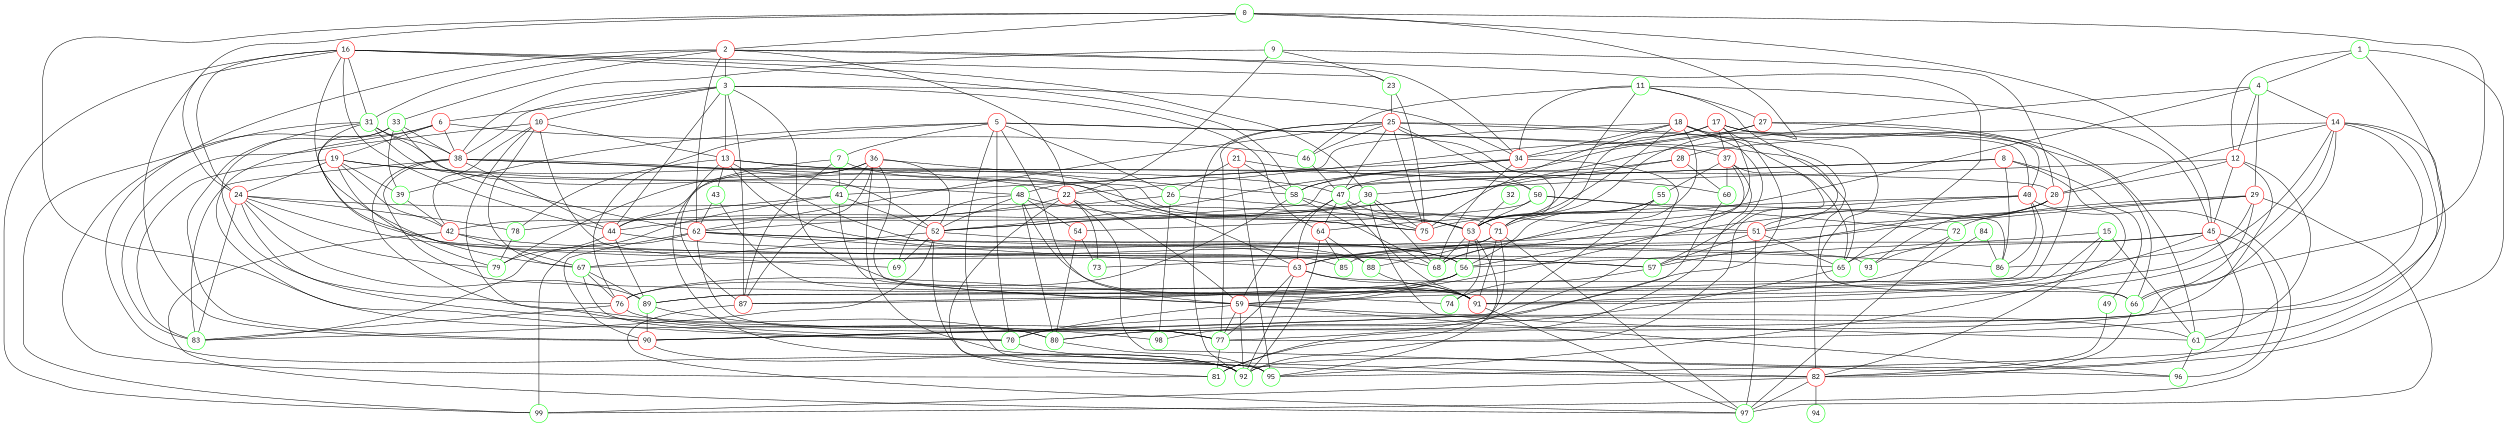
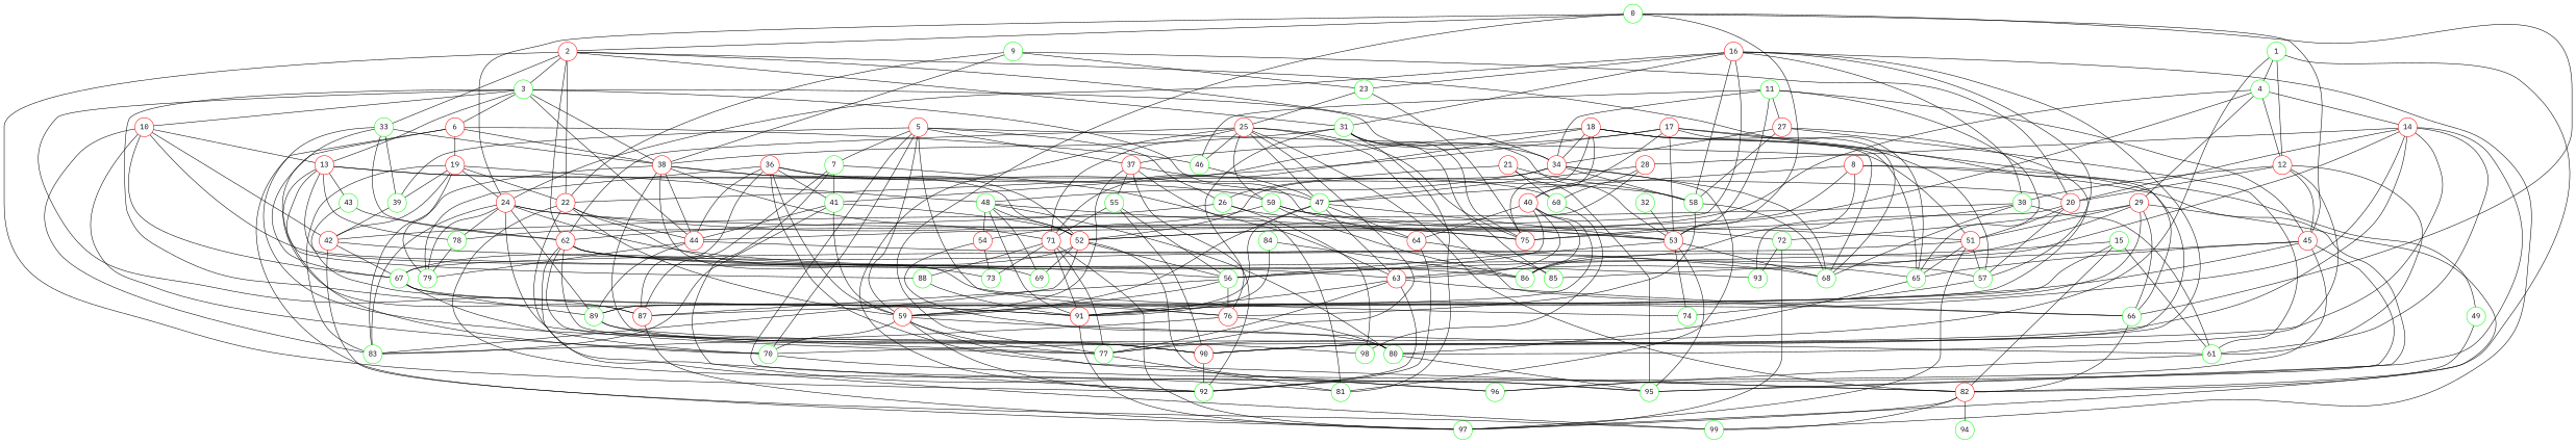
  graph {
    fontname="IBM Plex Mono"
    node [color=green fillcolor=white fixedsize=true fontname="IBM Plex Mono" shape=circle style=filled]
    edge [fontname="IBM Plex Mono"]
    2 [color=red]
    0
    77
    53 [color=red]
    66
    24 [color=red]
    45 [color=red]
    33
    92
    65
    62 [color=red]
    34 [color=red]
    3
    22 [color=red]
    31
    81
    95
    74
    56
    68
    82 [color=red]
    78
    89
    83
    79
    75 [color=red]
    57
    87 [color=red]
    96
    85
    67
    90 [color=red]
    38 [color=red]
    39
    80
    99
    63 [color=red]
    86
    93
    52 [color=red]
    48
    58
    44 [color=red]
    91 [color=red]
    64 [color=red]
    6 [color=red]
    10 [color=red]
    13 [color=red]
    59 [color=red]
    73
    76 [color=red]
    70
    71 [color=red]
    47
    42 [color=red]
    98
    97
    94
    69
    88
    61
    54 [color=red]
    19 [color=red]
    46
    50
    20 [color=red]
    43
    72
    51 [color=red]
    1
    4
    12 [color=red]
    29 [color=red]
    14 [color=red]
    30
    28 [color=red]
    32
    60
    5 [color=red]
    37 [color=red]
    7
    26
    55
    41
    8 [color=red]
    49
    9
    23
    25 [color=red]
    11
    27 [color=red]
    15
    16 [color=red]
    17 [color=red]
    40 [color=red]
    18 [color=red]
    21 [color=red]
    36 [color=red]
    84
    2 -- 33
    2 -- 92
    2 -- 65
    2 -- 62
    2 -- 34
    2 -- 3
    2 -- 22
    2 -- 31
    0 -- 2
    0 -- 77
    0 -- 53
    0 -- 66
    0 -- 24
    0 -- 45
    77 -- 81
    53 -- 95
    53 -- 74
    53 -- 56
    53 -- 68
    66 -- 82
    24 -- 77
    24 -- 53
    24 -- 78
    24 -- 89
    24 -- 83
    24 -- 79
-   58 -- 75
+   24 -- 75
    24 -- 57
    45 -- 92
    45 -- 65
    45 -- 87
    45 -- 96
    45 -- 85
    33 -- 62
    33 -- 67
    33 -- 90
    33 -- 38
    33 -- 39
    65 -- 80
    62 -- 77
    62 -- 90
    62 -- 99
    62 -- 63
    62 -- 86
    62 -- 93
    34 -- 81
    34 -- 68
    34 -- 52
    34 -- 48
    34 -- 58
    3 -- 34
    3 -- 87
    3 -- 38
    3 -- 44
    3 -- 91
    3 -- 64
    3 -- 6
    3 -- 10
    3 -- 13
    22 -- 81
    22 -- 96
    22 -- 44
    22 -- 59
    22 -- 73
    31 -- 53
    31 -- 81
    31 -- 75
    31 -- 85
    31 -- 38
    31 -- 76
    56 -- 87
    56 -- 59
    56 -- 76
    82 -- 99
    82 -- 97
    82 -- 94
    78 -- 79
    89 -- 90
    89 -- 98
    57 -- 74
    87 -- 97
    67 -- 89
    67 -- 76
    67 -- 70
    90 -- 92
    38 -- 74
    38 -- 83
    38 -- 80
    38 -- 52
    38 -- 44
    38 -- 71
    38 -- 47
    39 -- 42
    80 -- 95
    63 -- 77
    63 -- 66
    63 -- 92
    63 -- 91
    52 -- 95
    52 -- 56
    52 -- 83
    52 -- 67
    52 -- 69
    48 -- 75
    48 -- 80
    48 -- 52
    48 -- 91
    48 -- 69
    48 -- 54
    58 -- 68
    58 -- 76
    44 -- 68
    44 -- 89
    44 -- 79
    91 -- 97
    64 -- 92
    64 -- 85
-   64 -- 88
    6 -- 38
    6 -- 99
    6 -- 70
    6 -- 19
    6 -- 46
    10 -- 83
    10 -- 67
    10 -- 13
    10 -- 70
    10 -- 42
    10 -- 69
    13 -- 56
    13 -- 78
    13 -- 87
    13 -- 88
    13 -- 50
    13 -- 20
    13 -- 43
    59 -- 77
    59 -- 92
    59 -- 96
    59 -- 70
    59 -- 61
    76 -- 83
    76 -- 80
    70 -- 82
    71 -- 77
    71 -- 91
    71 -- 73
    71 -- 97
    71 -- 88
    47 -- 53
    47 -- 63
    47 -- 91
    47 -- 64
    47 -- 59
    42 -- 65
    42 -- 67
    42 -- 97
    88 -- 91
    61 -- 96
    54 -- 80
    54 -- 73
    19 -- 24
    19 -- 22
    19 -- 83
    19 -- 79
    19 -- 39
    19 -- 48
    19 -- 42
    46 -- 47
    50 -- 53
    50 -- 86
    50 -- 54
    50 -- 72
    20 -- 57
    20 -- 93
    20 -- 51
    43 -- 62
    43 -- 91
    72 -- 93
    72 -- 97
    51 -- 65
    51 -- 57
    51 -- 67
    51 -- 97
    1 -- 77
    1 -- 82
    1 -- 4
    1 -- 12
    4 -- 75
    4 -- 52
    4 -- 12
    4 -- 29
    4 -- 14
    12 -- 45
    12 -- 80
    12 -- 61
    12 -- 20
    12 -- 30
    29 -- 66
    29 -- 63
    29 -- 91
    29 -- 97
    29 -- 72
    29 -- 51
    14 -- 95
    14 -- 90
    14 -- 86
    14 -- 91
    14 -- 70
    14 -- 61
    14 -- 20
    14 -- 28
    30 -- 68
    30 -- 75
    30 -- 42
    30 -- 61
    28 -- 78
    28 -- 47
    28 -- 60
    32 -- 53
    60 -- 98
    5 -- 95
    5 -- 39
    5 -- 59
    5 -- 76
    5 -- 70
    5 -- 51
    5 -- 37
    5 -- 7
    5 -- 26
    37 -- 92
    37 -- 81
    37 -- 59
    37 -- 60
    37 -- 55
    7 -- 92
    7 -- 87
    7 -- 63
    7 -- 41
    26 -- 62
    26 -- 98
    26 -- 51
    55 -- 56
    55 -- 90
    55 -- 71
    41 -- 83
    41 -- 52
    41 -- 44
    41 -- 59
    8 -- 95
    8 -- 86
    8 -- 52
    8 -- 47
    8 -- 49
    49 -- 82
    9 -- 22
    9 -- 38
    9 -- 20
    9 -- 23
    23 -- 75
    23 -- 25
    25 -- 77
    25 -- 66
    25 -- 92
    25 -- 62
    25 -- 82
    25 -- 75
    25 -- 71
    25 -- 47
    25 -- 46
    25 -- 50
    11 -- 53
    11 -- 45
    11 -- 65
    11 -- 34
    11 -- 46
    11 -- 27
    27 -- 34
    27 -- 89
    27 -- 58
    27 -- 61
    15 -- 56
    15 -- 82
    15 -- 59
    15 -- 61
    16 -- 24
    16 -- 31
    16 -- 57
    16 -- 90
    16 -- 99
    16 -- 58
    16 -- 44
    16 -- 30
    16 -- 23
    17 -- 53
    17 -- 66
    17 -- 22
    17 -- 68
    17 -- 90
    17 -- 37
    17 -- 40
    40 -- 56
    40 -- 89
-   40 -- 99
    40 -- 63
    40 -- 86
    40 -- 64
    18 -- 65
    18 -- 34
    18 -- 68
    18 -- 75
    18 -- 57
    18 -- 71
    18 -- 41
    18 -- 40
    21 -- 95
    21 -- 58
    21 -- 60
    21 -- 26
    36 -- 82
    36 -- 79
    36 -- 87
    36 -- 52
    36 -- 58
    36 -- 44
    36 -- 59
    36 -- 41
    84 -- 86
    84 -- 91
  }
